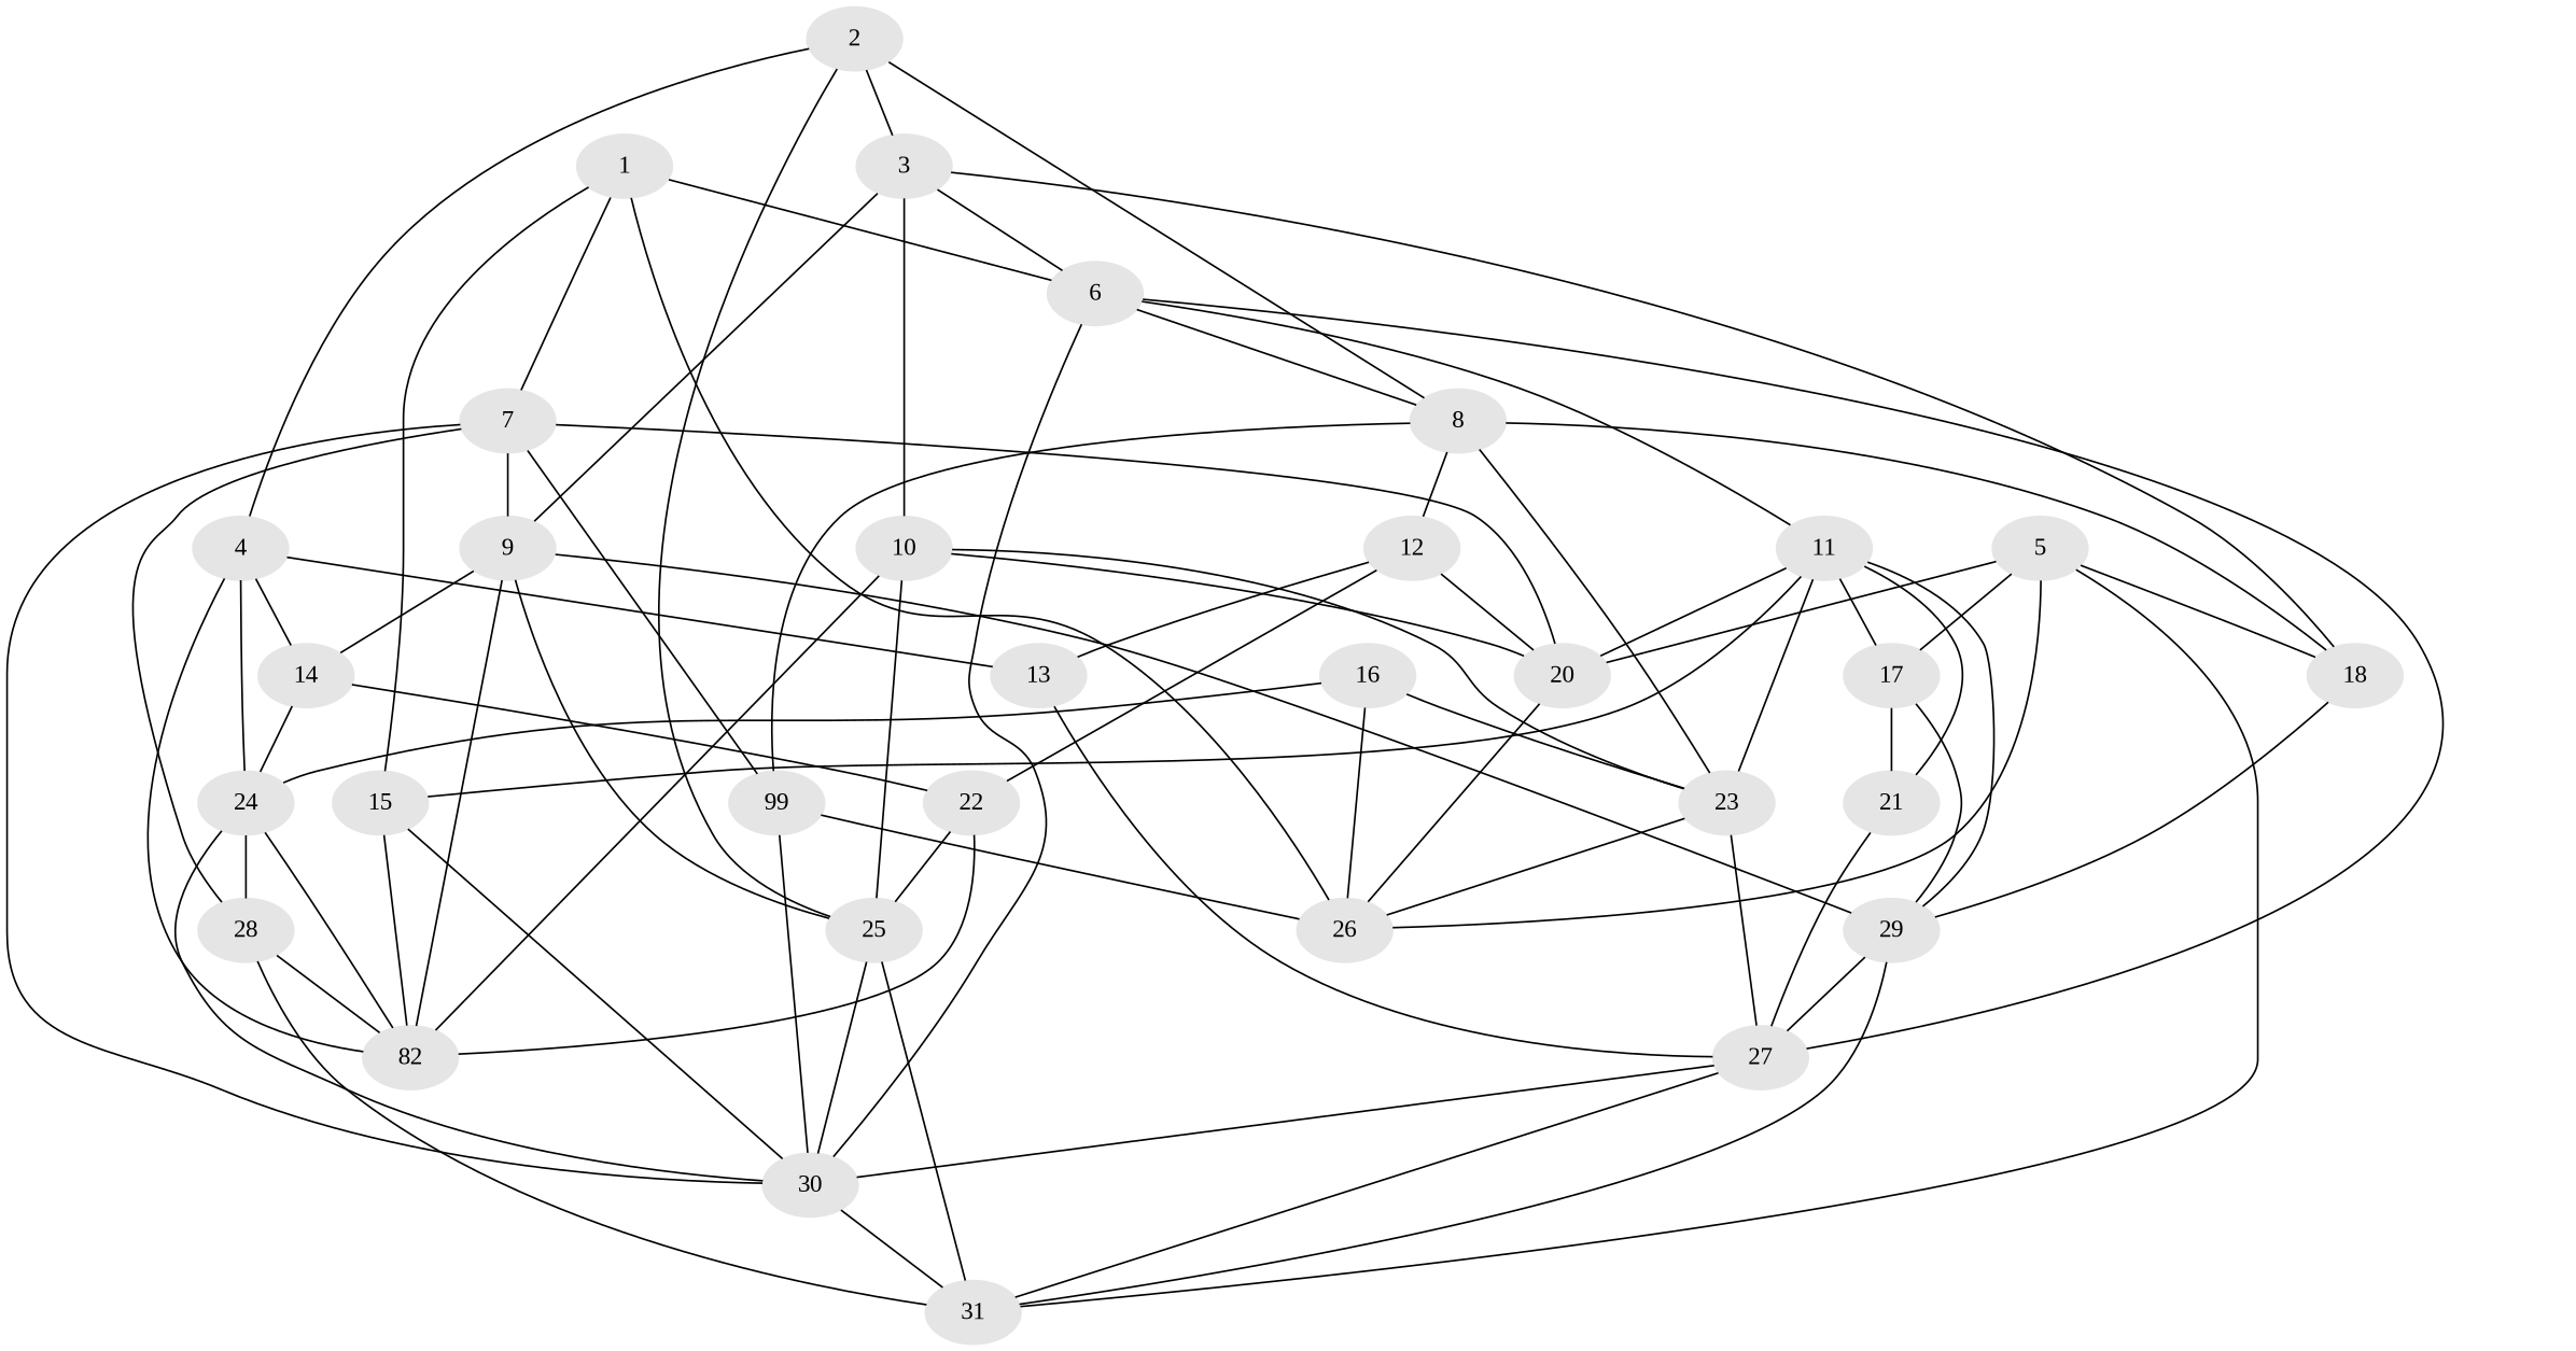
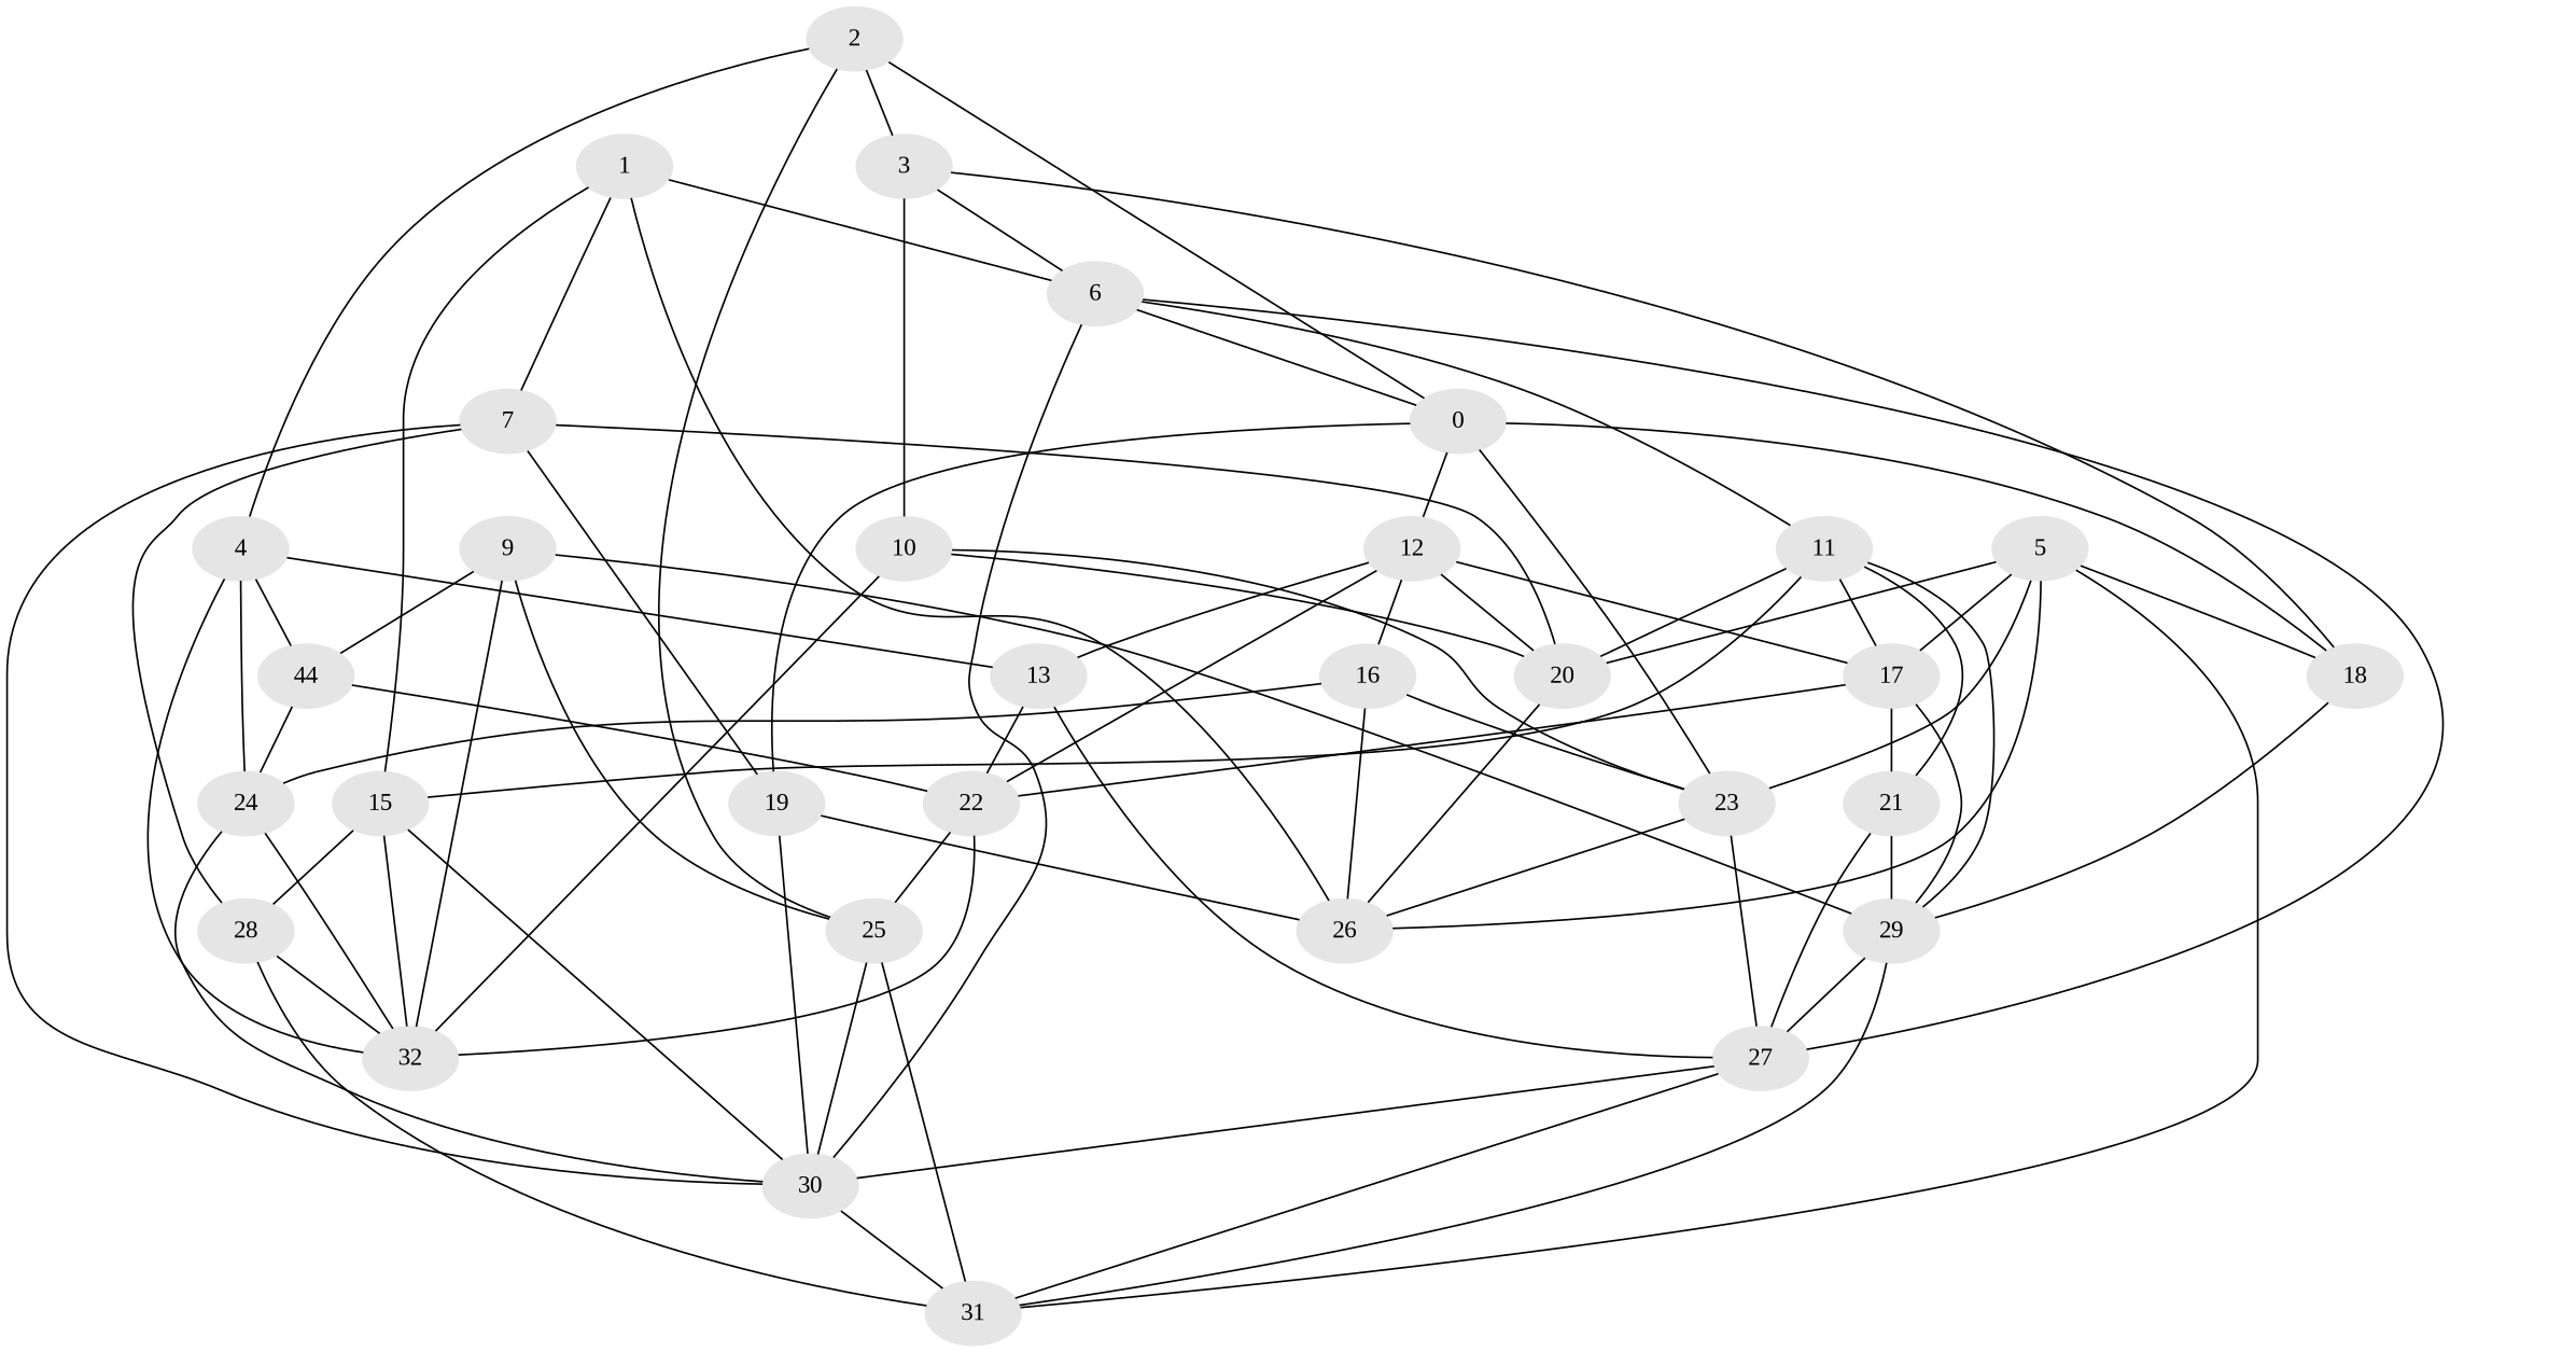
  graph {
    fontname="Liberation Serif"
    node [color=gray90 fontname="Liberation Serif" style=filled]
    edge [fontname="Liberation Serif" weight=1.0]
    1
    6
    7
    15
    26
-   8
+   8 [label=0]
    11
    27
    30
    9
    20
-   19 [label=99]
+   19
    28
-   32 [label=82]
+   32
    2
    3
    4
    25
    10
    18
    13
-   14
+   14 [label=44]
    24
    23
    12
    31
    29
    22
    5
    17
    21
    16
    1 -- 6
    1 -- 7
    1 -- 15
    1 -- 26
    6 -- 8
    6 -- 11
    6 -- 27
    6 -- 30
    7 -- 30
-   7 -- 9
    7 -- 20
    7 -- 19
    7 -- 28
    15 -- 30
-   24 -- 28
+   15 -- 28
    15 -- 32 [weight=2.0]
    8 -- 19
    8 -- 18
    8 -- 23
    8 -- 12
    11 -- 15
    11 -- 20
    11 -- 29
    11 -- 17
    11 -- 21
    27 -- 30
    27 -- 31
    30 -- 31
    9 -- 32
    9 -- 25
    9 -- 14
    9 -- 29
    20 -- 26
    19 -- 26
    19 -- 30
    28 -- 32
    28 -- 31
    2 -- 8
    2 -- 3
    2 -- 4
    2 -- 25
    3 -- 6
-   3 -- 9
    3 -- 10 [weight=2.0]
    3 -- 18
    4 -- 32
    4 -- 13
    4 -- 14
    4 -- 24 [weight=2.0]
    25 -- 30
    25 -- 31
    10 -- 20
    10 -- 32
-   10 -- 25
    10 -- 23
    18 -- 29
    13 -- 27
+   13 -- 22
    14 -- 24
    14 -- 22
    24 -- 30
    24 -- 32
    23 -- 26
    23 -- 27
    12 -- 20
    12 -- 13
    12 -- 22
+   12 -- 17
+   12 -- 16
    29 -- 27
    29 -- 31
    22 -- 32
    22 -- 25
    5 -- 26
    5 -- 20
    5 -- 18
-   11 -- 23
+   5 -- 23
    5 -- 31
    5 -- 17
    17 -- 29
+   17 -- 22
    17 -- 21
    21 -- 27 [weight=2.0]
+   21 -- 29
    16 -- 26
    16 -- 24
    16 -- 23
  }
